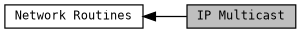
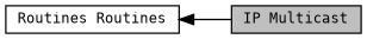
  digraph {
    rankdir=LR
    fontname="DejaVu Sans Mono"
    node [color=black fontname="DejaVu Sans Mono" fontsize=10 shape=box style=filled]
    n1 [fillcolor=grey75 fontcolor=black height=0.2 label="IP Multicast" width=0.4]
-   n2 [fillcolor=white height=0.2 label="Network Routines" width=0.4]
+   n2 [fillcolor=white height=0.2 label="Routines Routines" width=0.4]
    n2 -> n1 [dir=back fontname="DejaVu Sans Mono" fontsize=10 labelfontname=Helvetica labelfontsize=10 shape=plaintext style=solid]
  }
